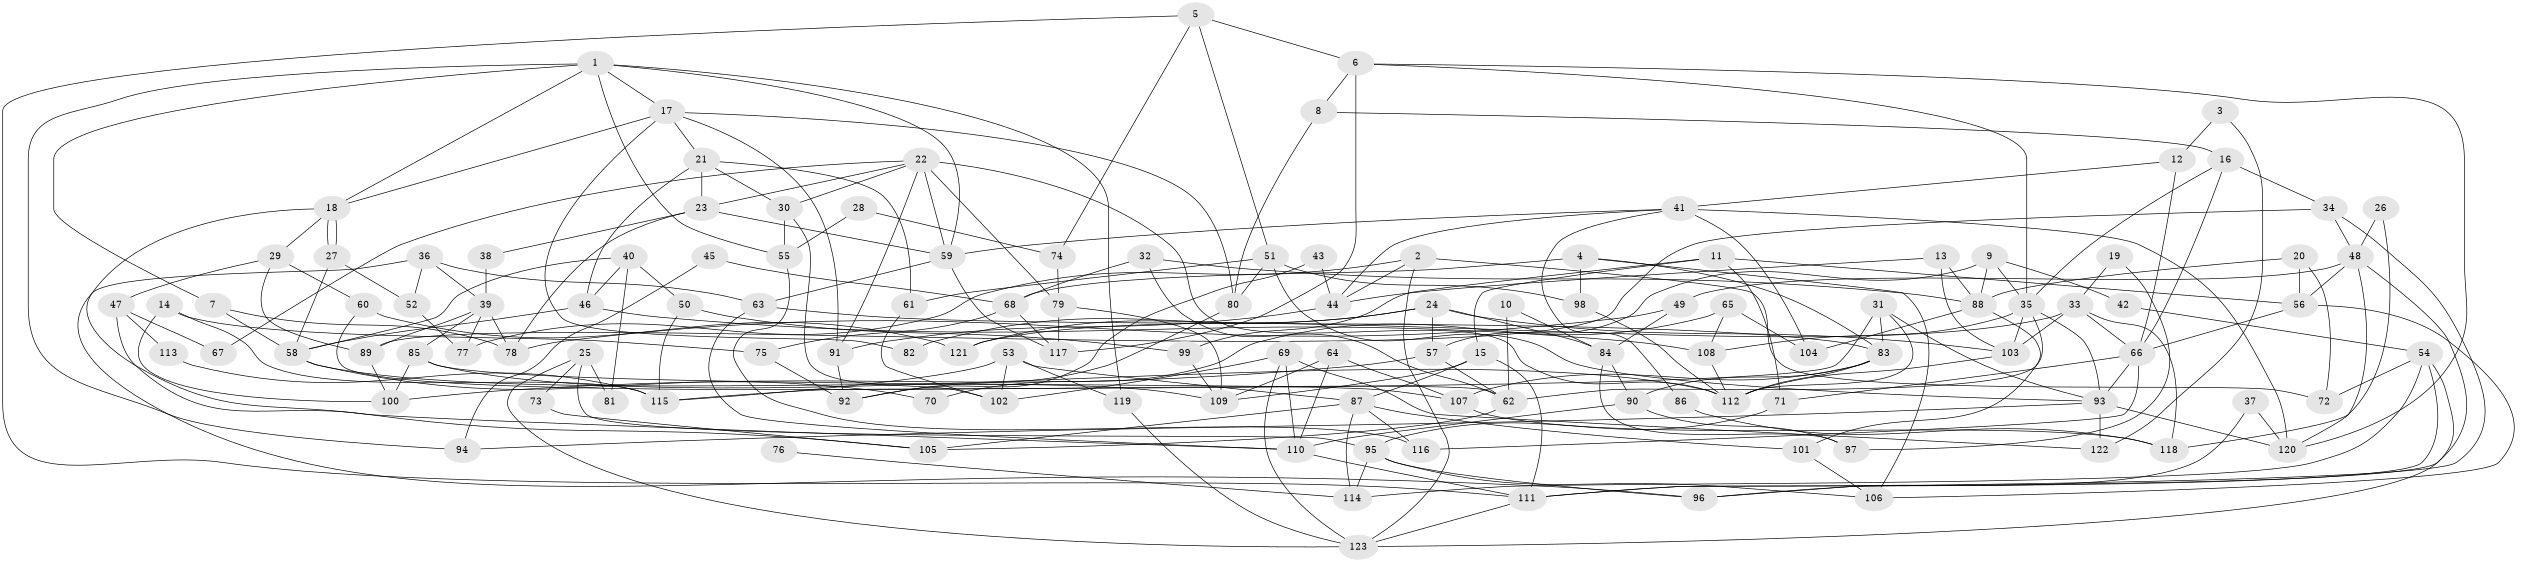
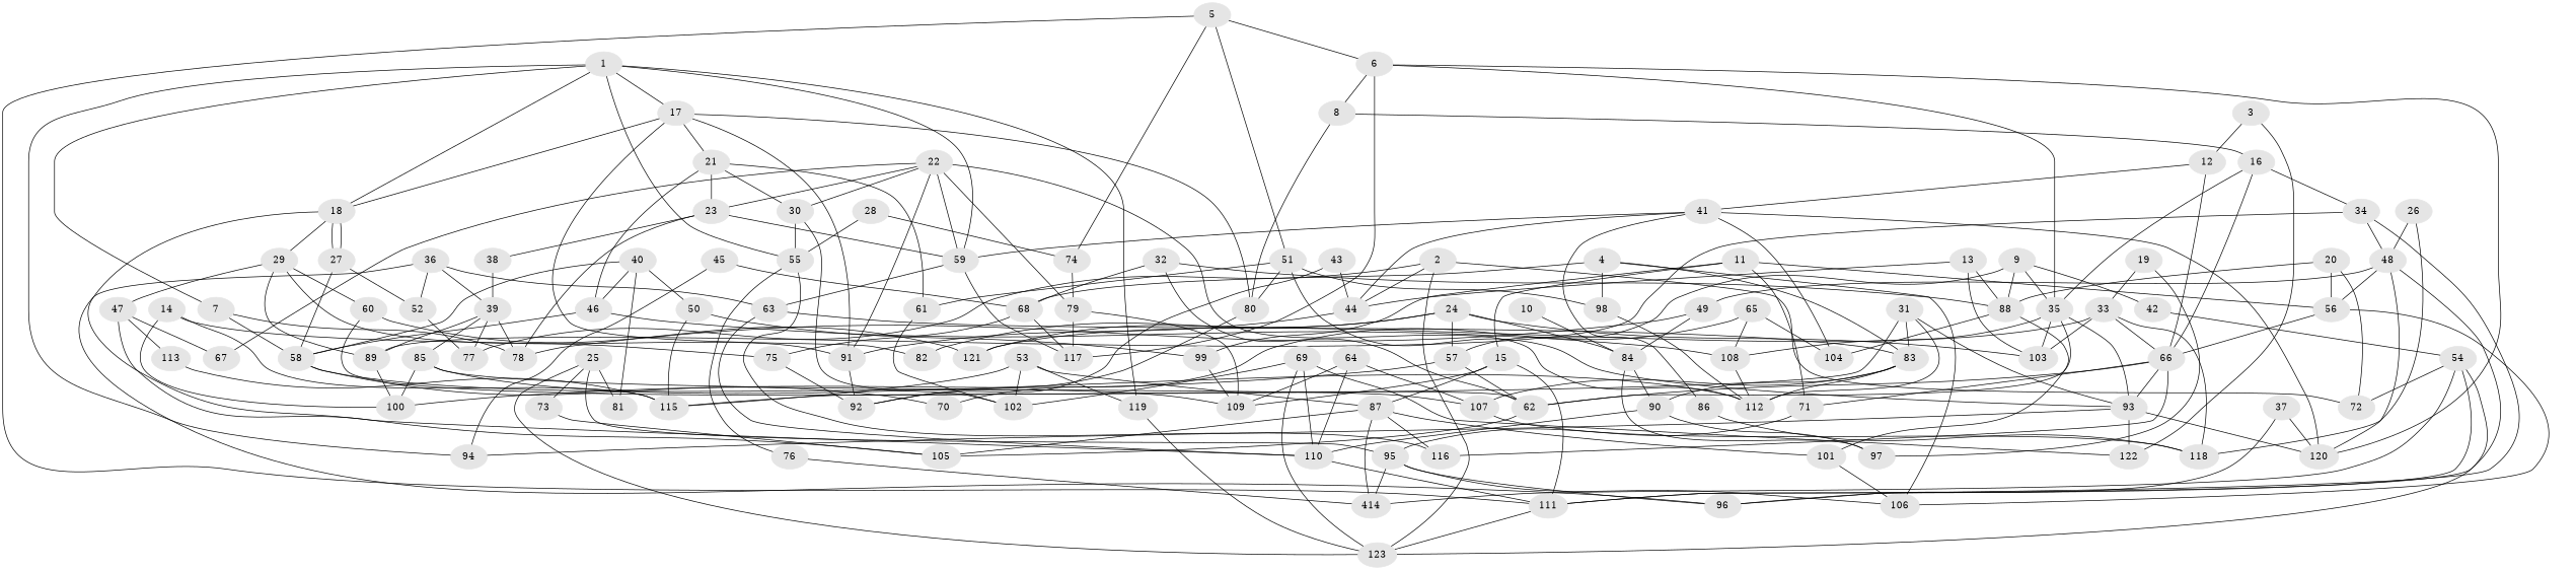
  graph {
    node [color=gray90 style=filled]
    1
    7
    17
    18
    55
    59
    94
    119
    58
    78
    80
    21
    82
    91
    27
    29
    110
    76
    116
    117
    63
    123
    2
    44
    72
    77
    3
    12
    122
    41
    66
    4
    83
    98
    106
    68
    112
    107
    90
    5
    6
    51
    74
    111
    8
    35
    120
    61
    93
    79
    16
    62
    103
    108
    109
    70
    34
    92
    9
    42
    57
    88
    54
    100
    104
    101
    10
    84
    105
    97
    11
    15
    56
    71
    99
    87
    95
    86
    13
    14
    75
    115
-   114
+   114 [label=414]
    48
    89
    96
    23
    30
    46
    52
    47
    60
    19
    33
    121
    118
    20
    38
    102
    22
    67
    39
    24
    25
    73
    81
    26
    49
    28
    113
    31
    32
    36
    85
    37
    43
    40
    50
    45
    53
    64
    65
    69
    1 -- 7
    1 -- 17
    1 -- 18
    1 -- 55
    1 -- 59
    1 -- 94
    1 -- 119
    7 -- 58
    7 -- 78
    17 -- 18
    17 -- 80
    17 -- 21
    17 -- 82
    17 -- 91
    18 -- 27
    18 -- 27
    18 -- 29
    18 -- 110
+   55 -- 76
    55 -- 116
    59 -- 117
    59 -- 63
    119 -- 123
    58 -- 109
    58 -- 70
    80 -- 92
    21 -- 61
    21 -- 23
    21 -- 30
    21 -- 46
    91 -- 92
    27 -- 58
    27 -- 52
+   29 -- 91
    29 -- 89
    29 -- 47
    29 -- 60
    110 -- 111
    76 -- 114
    63 -- 110
    63 -- 83
    2 -- 123
    2 -- 44
    2 -- 72
    2 -- 77
    44 -- 91
    3 -- 12
    3 -- 122
    12 -- 41
    12 -- 66
    41 -- 59
    41 -- 44
    41 -- 120
    41 -- 104
    41 -- 86
    66 -- 116
    66 -- 93
    66 -- 71
    4 -- 83
    4 -- 98
    4 -- 106
    4 -- 68
    83 -- 112
    83 -- 107
    83 -- 90
    98 -- 112
    68 -- 117
    68 -- 75
    107 -- 118
    90 -- 110
    90 -- 97
    5 -- 6
    5 -- 51
    5 -- 74
    5 -- 111
    6 -- 117
    6 -- 8
    6 -- 35
    6 -- 120
    51 -- 80
    51 -- 98
    51 -- 61
    51 -- 93
    74 -- 79
    111 -- 123
    8 -- 80
    8 -- 16
    35 -- 93
    35 -- 62
    35 -- 103
    35 -- 108
    61 -- 102
    93 -- 94
    93 -- 122
    93 -- 120
    79 -- 117
    79 -- 109
    16 -- 66
    16 -- 35
    16 -- 34
    62 -- 105
-   103 -- 112
    108 -- 112
    34 -- 48
    34 -- 89
    34 -- 96
    9 -- 35
    9 -- 42
    9 -- 57
    9 -- 88
    42 -- 54
    57 -- 62
    57 -- 100
    88 -- 104
    88 -- 101
    54 -- 123
    54 -- 72
    54 -- 111
    54 -- 114
    101 -- 106
-   10 -- 62
+   66 -- 62
    10 -- 84
    84 -- 90
    84 -- 97
    11 -- 15
    11 -- 56
    11 -- 71
    11 -- 99
    15 -- 111
    15 -- 109
    15 -- 87
    56 -- 66
    56 -- 106
    71 -- 95
    99 -- 109
    87 -- 116
    87 -- 101
    87 -- 105
    87 -- 114
    95 -- 106
    95 -- 114
    95 -- 96
    86 -- 118
    13 -- 44
    13 -- 103
    13 -- 88
    14 -- 100
    14 -- 75
    14 -- 115
    75 -- 92
    48 -- 111
    48 -- 120
    48 -- 56
    48 -- 49
    89 -- 100
    23 -- 59
    23 -- 78
    23 -- 38
    30 -- 55
    30 -- 102
    46 -- 58
    46 -- 108
    52 -- 77
    47 -- 105
    47 -- 67
    47 -- 113
    60 -- 62
    60 -- 121
    19 -- 97
    19 -- 33
    33 -- 66
    33 -- 103
    33 -- 121
    33 -- 118
    20 -- 72
    20 -- 88
    20 -- 56
    38 -- 39
    22 -- 59
    22 -- 91
    22 -- 112
    22 -- 79
    22 -- 23
    22 -- 30
    22 -- 67
    39 -- 78
    39 -- 77
    39 -- 89
    39 -- 85
    24 -- 82
    24 -- 103
    24 -- 57
    24 -- 84
    24 -- 121
    25 -- 123
    25 -- 95
    25 -- 73
    25 -- 81
    73 -- 105
    26 -- 48
    26 -- 118
    49 -- 78
    49 -- 84
    28 -- 55
    28 -- 74
    113 -- 115
    31 -- 83
    31 -- 112
    31 -- 93
    31 -- 115
    32 -- 68
    32 -- 62
    32 -- 88
    36 -- 63
    36 -- 96
    36 -- 52
    36 -- 39
    85 -- 112
    85 -- 107
    85 -- 100
    37 -- 120
    37 -- 96
    43 -- 44
    43 -- 92
    40 -- 58
    40 -- 46
    40 -- 81
    40 -- 50
    50 -- 99
    50 -- 115
    45 -- 94
    45 -- 68
    53 -- 119
    53 -- 87
    53 -- 115
    53 -- 102
    64 -- 110
    64 -- 107
    64 -- 109
    65 -- 108
    65 -- 70
    65 -- 104
    69 -- 110
    69 -- 123
    69 -- 122
    69 -- 102
  }
